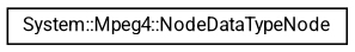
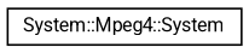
  digraph {
    rankdir=LR
    fontname=Roboto
-   n1 [color=black fillcolor=white fontname=Roboto fontsize=10 height=0.2 label="System::Mpeg4::NodeDataTypeNode" shape=record style=filled width=0.4]
+   n1 [color=black fillcolor=white fontname=Roboto fontsize=10 height=0.2 label="System::Mpeg4::System" shape=record style=filled width=0.4]
  }
